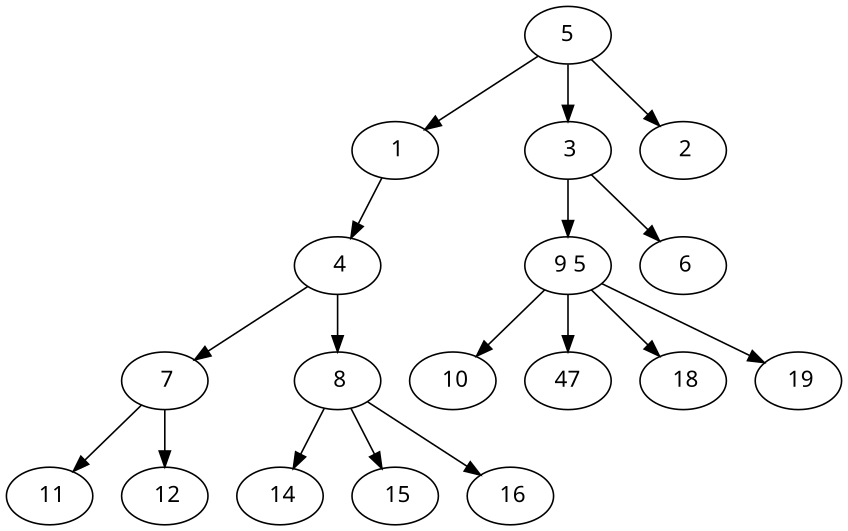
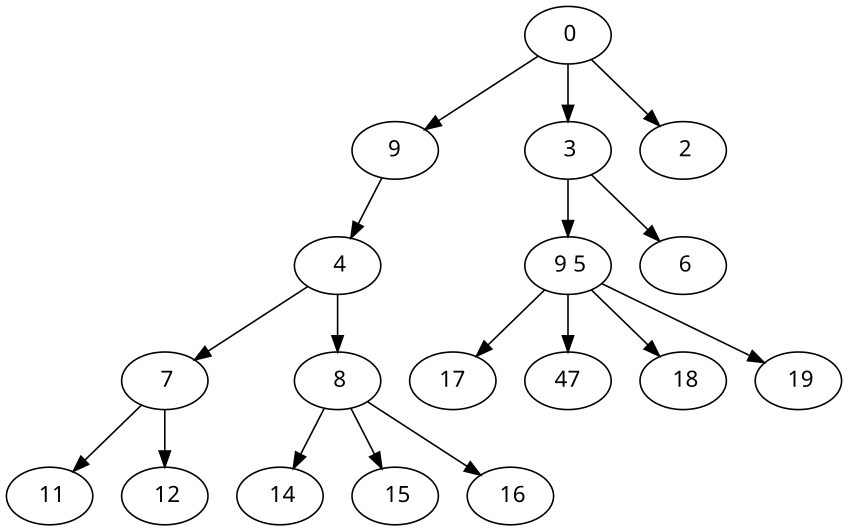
  digraph {
    fontname="Noto Sans"
    node [fontname="Noto Sans"]
    edge [fontname="Noto Sans"]
-   " 0" [label=5]
-   " 1"
+   " 0"
+   " 1" [label=9]
    " 3"
    " 2"
    " 4"
    " 9 5"
    " 6"
    " 7"
    " 8"
-   " 10"
+   " 10" [label=17]
    n11 [label=47]
    " 18"
    " 19"
    " 11"
    " 12"
    " 14"
    " 15"
    " 16"
    " 0" -> " 1"
    " 0" -> " 3"
    " 0" -> " 2"
    " 1" -> " 4"
    " 3" -> " 9 5"
    " 3" -> " 6"
    " 4" -> " 7"
    " 4" -> " 8"
    " 9 5" -> " 10"
    " 9 5" -> n11
    " 9 5" -> " 18"
    " 9 5" -> " 19"
    " 7" -> " 11"
    " 7" -> " 12"
    " 8" -> " 14"
    " 8" -> " 15"
    " 8" -> " 16"
  }
